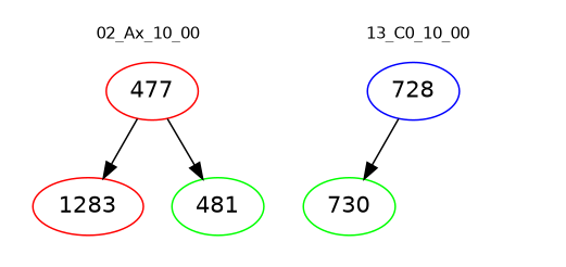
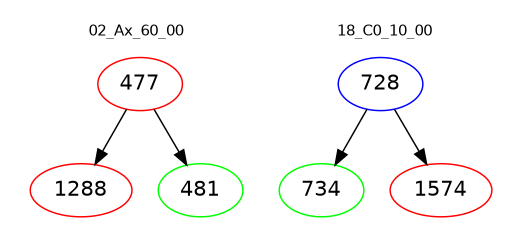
  digraph {
    fontname="DejaVu Sans"
    node [color=red fontname="DejaVu Sans"]
    edge [color=black fontname="DejaVu Sans"]
    n1 [label=477]
-   n2 [label=1283]
+   n2 [label=1288]
    n3 [color=green label=481]
    n4 [color=blue label=728]
-   n5 [color=green label=730]
+   n5 [color=green label=734]
+   n6 [label=1574]
    subgraph cluster_1 {
      color=white
      fontsize=10
-     label="02_Ax_10_00"
+     label="02_Ax_60_00"
      n1
      n2
      n3
    }
    subgraph cluster_2 {
      color=white
      fontsize=10
-     label="13_C0_10_00"
+     label="18_C0_10_00"
      n4
      n5
+     n6
    }
    n1 -> n2
    n1 -> n3
    n4 -> n5
+   n4 -> n6
  }
